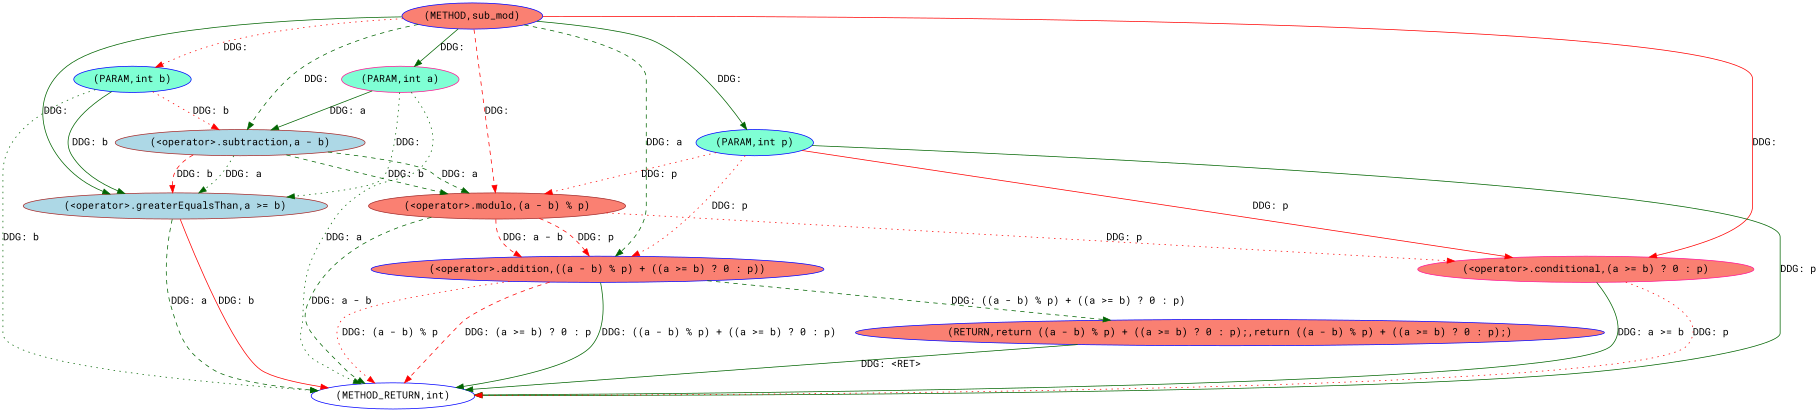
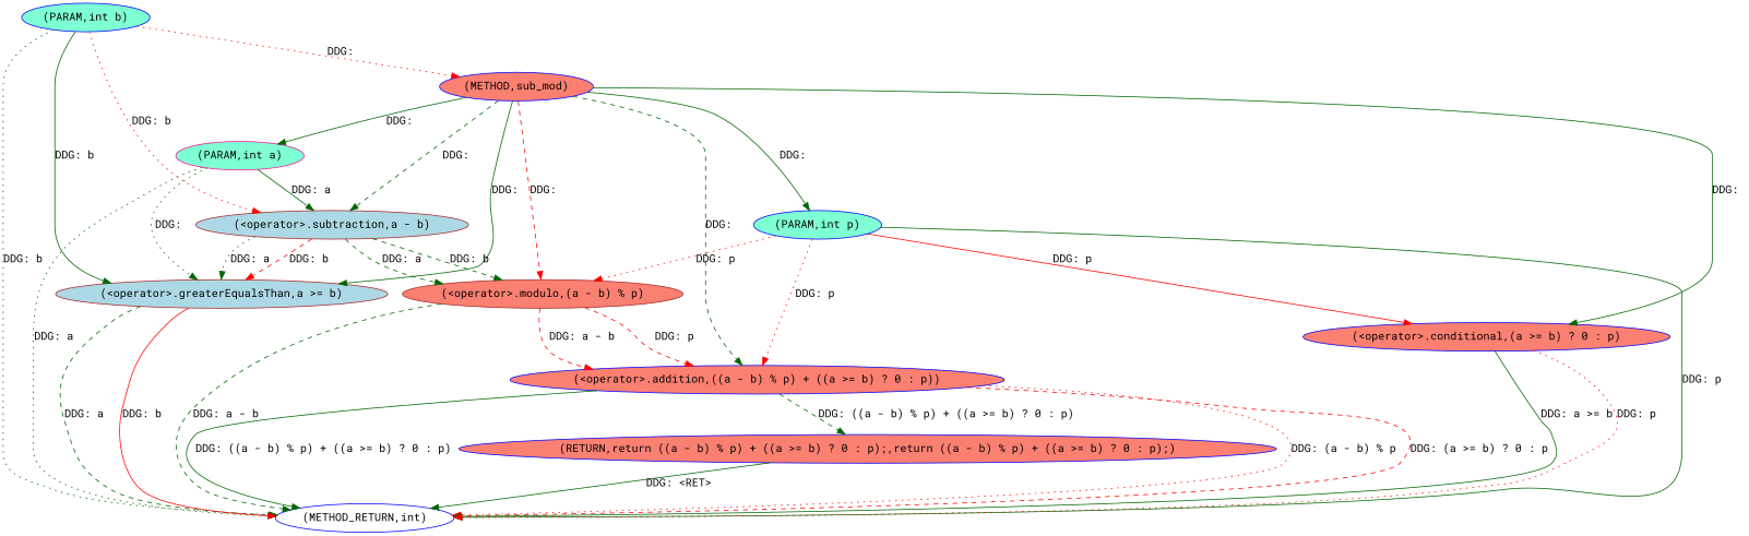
  digraph {
    fontname="Roboto Mono"
    node [color=blue fillcolor=salmon fontname="Roboto Mono" style=filled]
    edge [color=darkgreen fontname="Roboto Mono" style=solid]
    n1 [label="(METHOD,sub_mod)"]
    n2 [color=deeppink fillcolor=aquamarine label="(PARAM,int a)"]
    n3 [fillcolor=aquamarine label="(PARAM,int b)"]
    n4 [fillcolor=aquamarine label="(PARAM,int p)"]
    n5 [label="(<operator>.addition,((a - b) % p) + ((a >= b) ? 0 : p))"]
    n6 [color=brown label="(<operator>.modulo,(a - b) % p)"]
-   n7 [color=deeppink label="(<operator>.conditional,(a >= b) ? 0 : p)"]
+   n7 [label="(<operator>.conditional,(a >= b) ? 0 : p)"]
    n8 [color=brown fillcolor=lightblue label="(<operator>.subtraction,a - b)"]
    n9 [color=brown fillcolor=lightblue label="(<operator>.greaterEqualsThan,a >= b)"]
    n10 [fillcolor=white label="(METHOD_RETURN,int)"]
    n11 [label="(RETURN,return ((a - b) % p) + ((a >= b) ? 0 : p);,return ((a - b) % p) + ((a >= b) ? 0 : p);)"]
    n1 -> n2 [label="DDG: "]
-   n1 -> n3 [color=red label="DDG: " style=dotted]
+   n3 -> n1 [color=red label="DDG: " style=dotted]
    n1 -> n4 [label="DDG: "]
-   n1 -> n5 [label="DDG: a" style=dashed]
+   n1 -> n5 [label="DDG: " style=dashed]
    n1 -> n6 [color=red label="DDG: " style=dashed]
-   n1 -> n7 [color=red label="DDG: "]
+   n1 -> n7 [label="DDG: "]
    n1 -> n8 [label="DDG: " style=dashed]
    n1 -> n9 [label="DDG: "]
    n2 -> n8 [label="DDG: a"]
    n2 -> n9 [label="DDG: " style=dotted]
    n2 -> n10 [label="DDG: a" style=dotted]
    n3 -> n8 [color=red label="DDG: b" style=dotted]
    n3 -> n9 [label="DDG: b"]
    n3 -> n10 [label="DDG: b" style=dotted]
    n4 -> n5 [color=red label="DDG: p" style=dotted]
    n4 -> n6 [color=red label="DDG: p" style=dotted]
    n4 -> n7 [color=red label="DDG: p"]
    n4 -> n10 [label="DDG: p"]
    n5 -> n10 [color=red label="DDG: (a - b) % p" style=dotted]
    n5 -> n10 [color=red label="DDG: (a >= b) ? 0 : p" style=dashed]
    n5 -> n10 [label="DDG: ((a - b) % p) + ((a >= b) ? 0 : p)"]
    n5 -> n11 [label="DDG: ((a - b) % p) + ((a >= b) ? 0 : p)" style=dashed]
    n6 -> n5 [color=red label="DDG: p" style=dashed]
    n6 -> n5 [color=red label="DDG: a - b" style=dashed]
-   n6 -> n7 [color=red label="DDG: p" style=dotted]
    n6 -> n10 [label="DDG: a - b" style=dashed]
    n7 -> n10 [label="DDG: a >= b"]
    n7 -> n10 [color=red label="DDG: p" style=dotted]
    n8 -> n6 [label="DDG: b" style=dashed]
    n8 -> n6 [label="DDG: a" style=dashed]
    n8 -> n9 [label="DDG: a" style=dotted]
    n8 -> n9 [color=red label="DDG: b" style=dashed]
    n9 -> n10 [label="DDG: a" style=dashed]
    n9 -> n10 [color=red label="DDG: b"]
    n11 -> n10 [label="DDG: <RET>"]
  }
